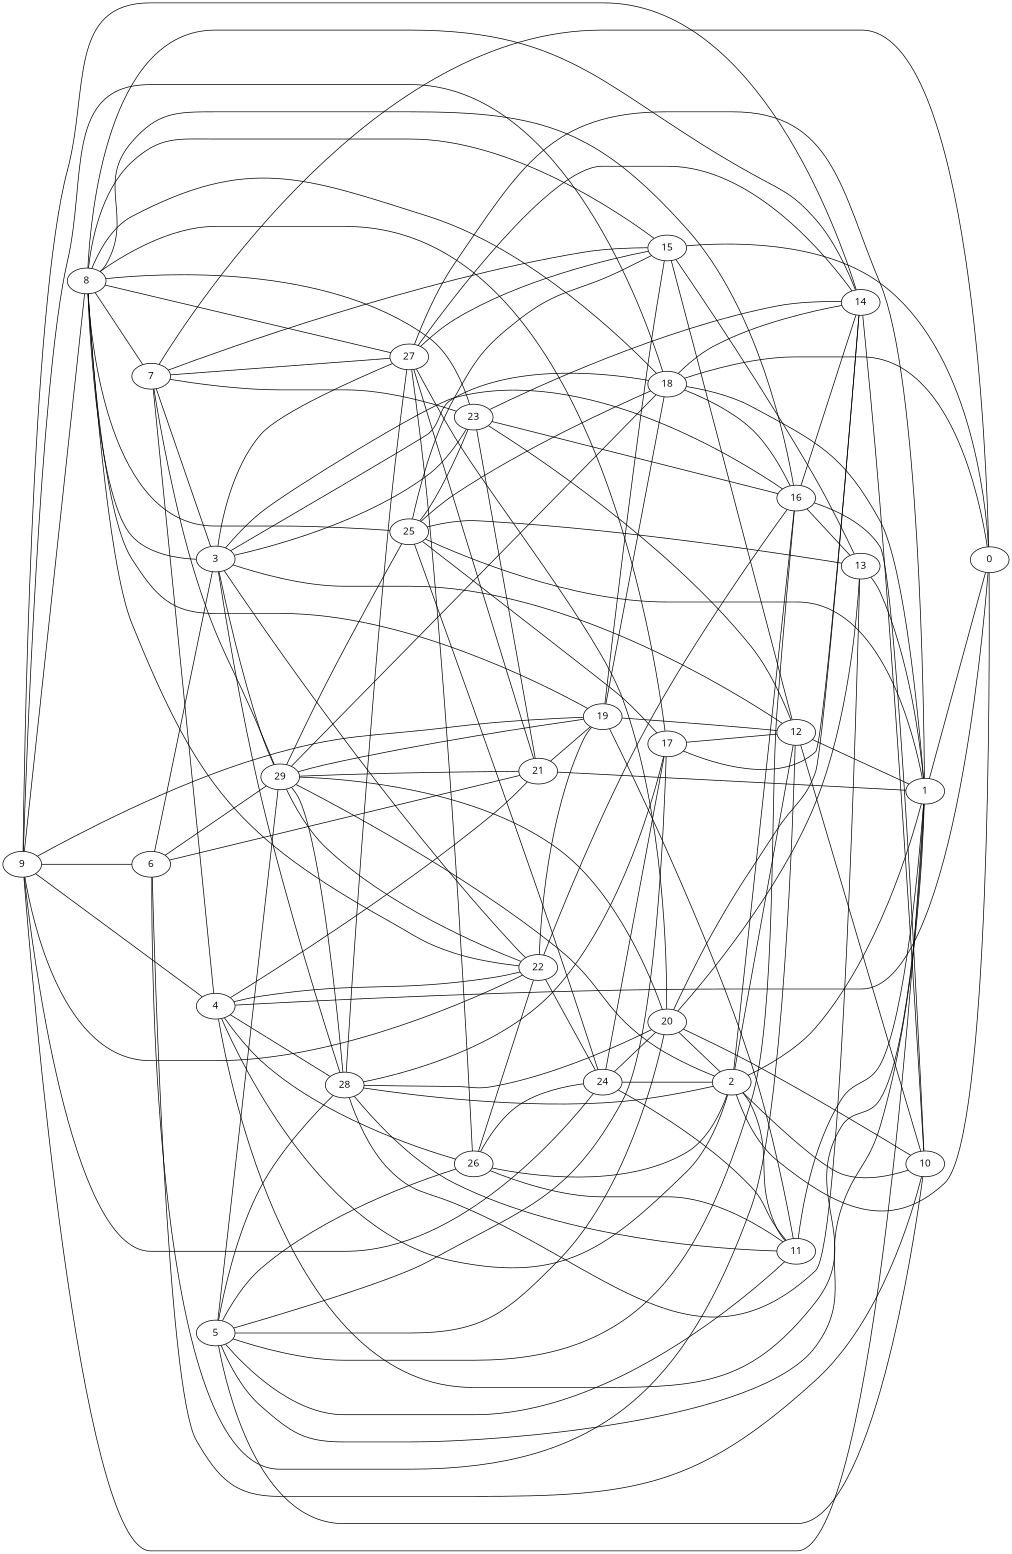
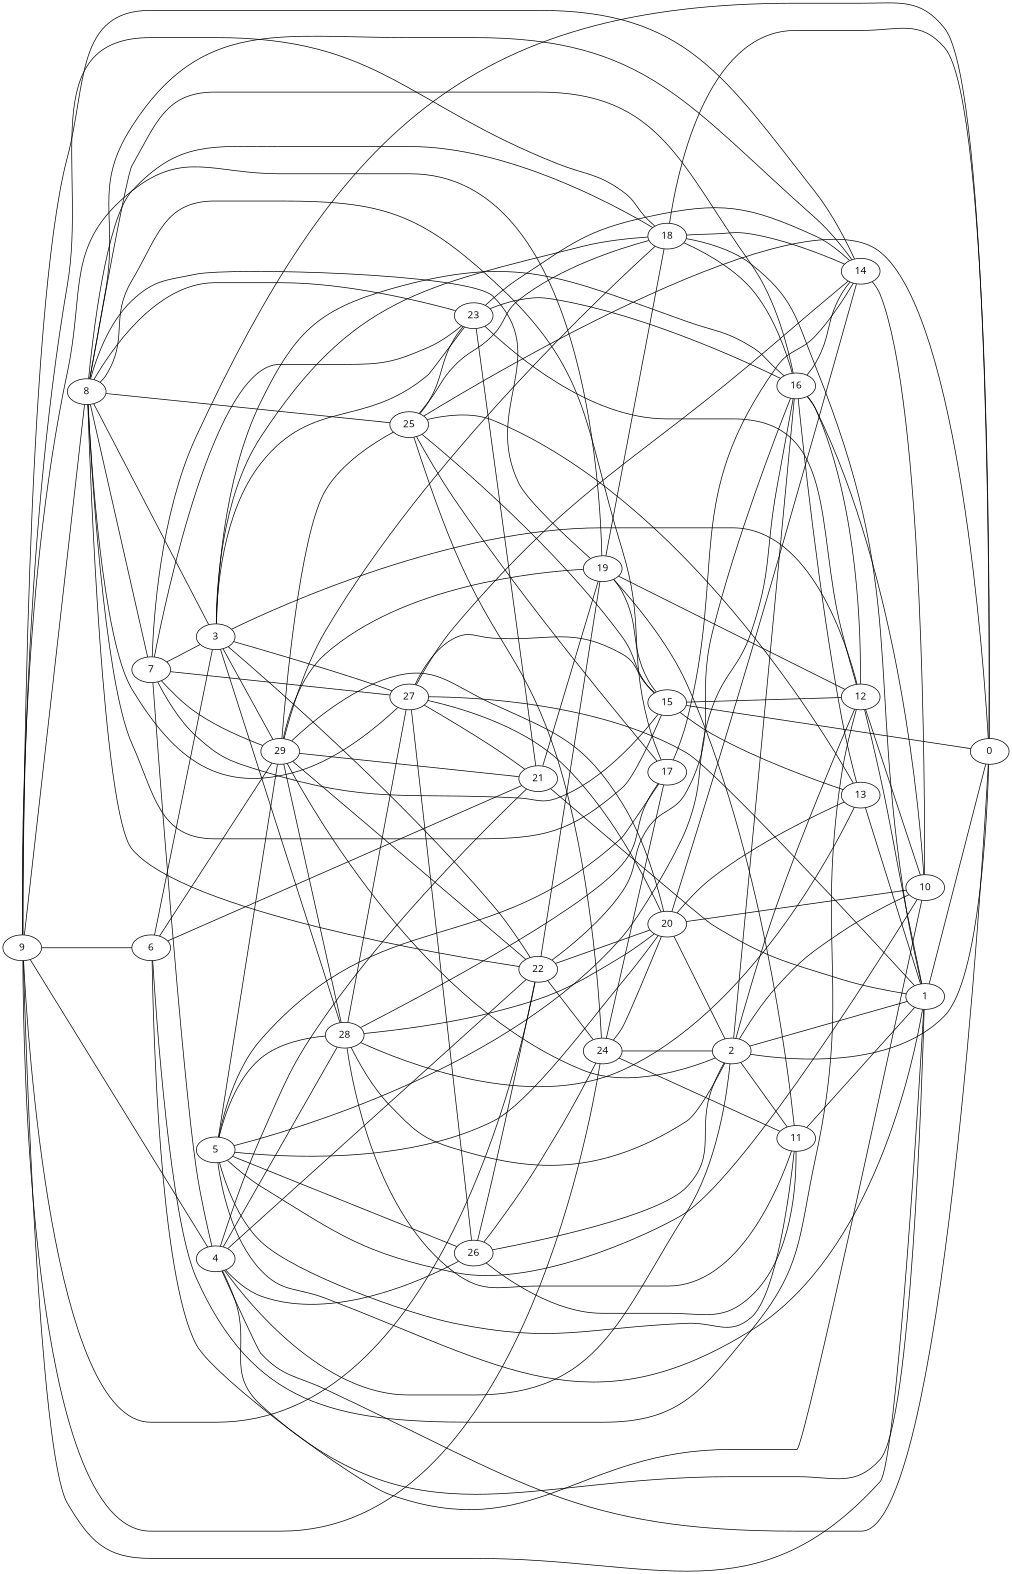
  digraph {
    fontname="Open Sans"
    rankdir=LR
    node [fontname="Open Sans"]
    edge [color=black dir=none fontname="Open Sans"]
    4
    0
    21
    2
    26
    28
    1
    22
    19
    12
    16
    11
    10
    24
    13
    20
    27
    17
    18
    15
    9
    6
    25
    8
    14
    29
    3
    23
    7
    5
    subgraph sub_1 {
      4
      0
      21
      2
      26
      28
      1
      22
      19
      12
      16
      11
      10
      24
      13
      20
      27
      17
      18
      15
      9
      6
      25
      8
      14
      29
      3
      23
      7
      5
    }
    4 -> 0
    4 -> 21
    4 -> 2
    4 -> 26
    4 -> 28
    4 -> 1
    4 -> 22
    21 -> 1
    21 -> 19
    2 -> 0
    2 -> 1
    2 -> 12
    2 -> 16
    2 -> 11
    2 -> 10
    26 -> 2
    26 -> 22
    26 -> 11
    26 -> 24
    28 -> 2
    28 -> 11
    28 -> 13
    28 -> 20
    28 -> 27
    28 -> 17
    1 -> 0
    22 -> 19
    22 -> 16
    22 -> 24
+   22 -> 20
    19 -> 12
    19 -> 11
    19 -> 18
    19 -> 15
    12 -> 1
    12 -> 10
-   17 -> 12
+   16 -> 12
    16 -> 10
    16 -> 13
    16 -> 14
    11 -> 1
    24 -> 2
    24 -> 11
    24 -> 20
    24 -> 17
    13 -> 1
    20 -> 2
    20 -> 10
    20 -> 13
    20 -> 14
    27 -> 21
    27 -> 26
    27 -> 1
    27 -> 20
    27 -> 15
    27 -> 14
    17 -> 14
    18 -> 0
    18 -> 1
    18 -> 16
    18 -> 14
    15 -> 0
    15 -> 12
    15 -> 13
    9 -> 4
    9 -> 1
    9 -> 22
    9 -> 19
    9 -> 24
    9 -> 18
    9 -> 6
    9 -> 8
    9 -> 14
    6 -> 21
    6 -> 12
    6 -> 10
    6 -> 29
    6 -> 3
-   25 -> 1
+   25 -> 0
    25 -> 24
    25 -> 13
    25 -> 17
    25 -> 18
    25 -> 15
    25 -> 23
    8 -> 22
    8 -> 19
    8 -> 16
    8 -> 27
    8 -> 17
    8 -> 18
    8 -> 15
    8 -> 25
    8 -> 14
    8 -> 3
    8 -> 23
    8 -> 7
    14 -> 10
    29 -> 21
    29 -> 2
    29 -> 28
    29 -> 22
    29 -> 19
    29 -> 20
    29 -> 18
    29 -> 25
    3 -> 28
    3 -> 22
    3 -> 12
    3 -> 16
    3 -> 27
    3 -> 18
    3 -> 29
    3 -> 23
    23 -> 21
    23 -> 12
    23 -> 16
    23 -> 14
    7 -> 4
    7 -> 0
    7 -> 27
    7 -> 15
    7 -> 29
    7 -> 3
    7 -> 23
    5 -> 26
    5 -> 28
    5 -> 1
    5 -> 16
    5 -> 11
    5 -> 10
    5 -> 20
    5 -> 17
    5 -> 29
  }
